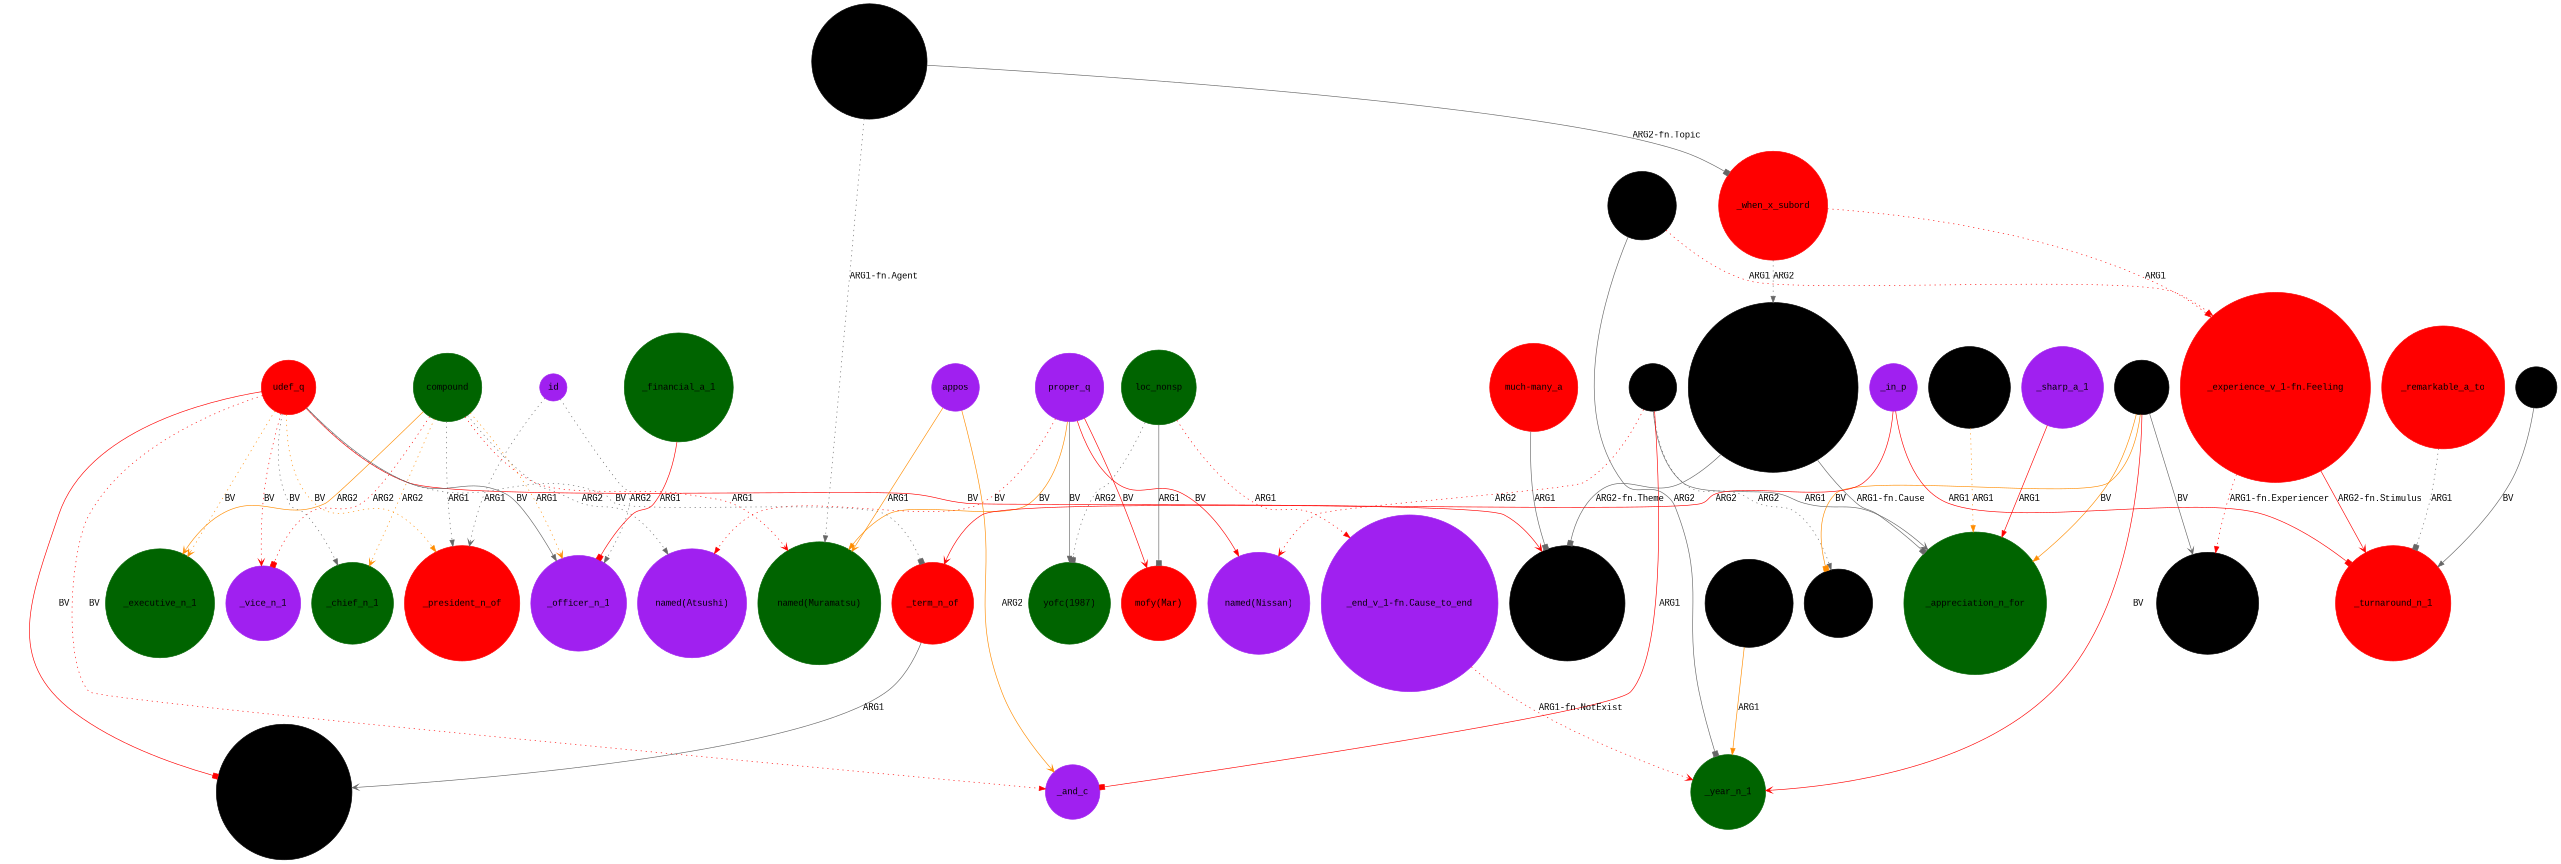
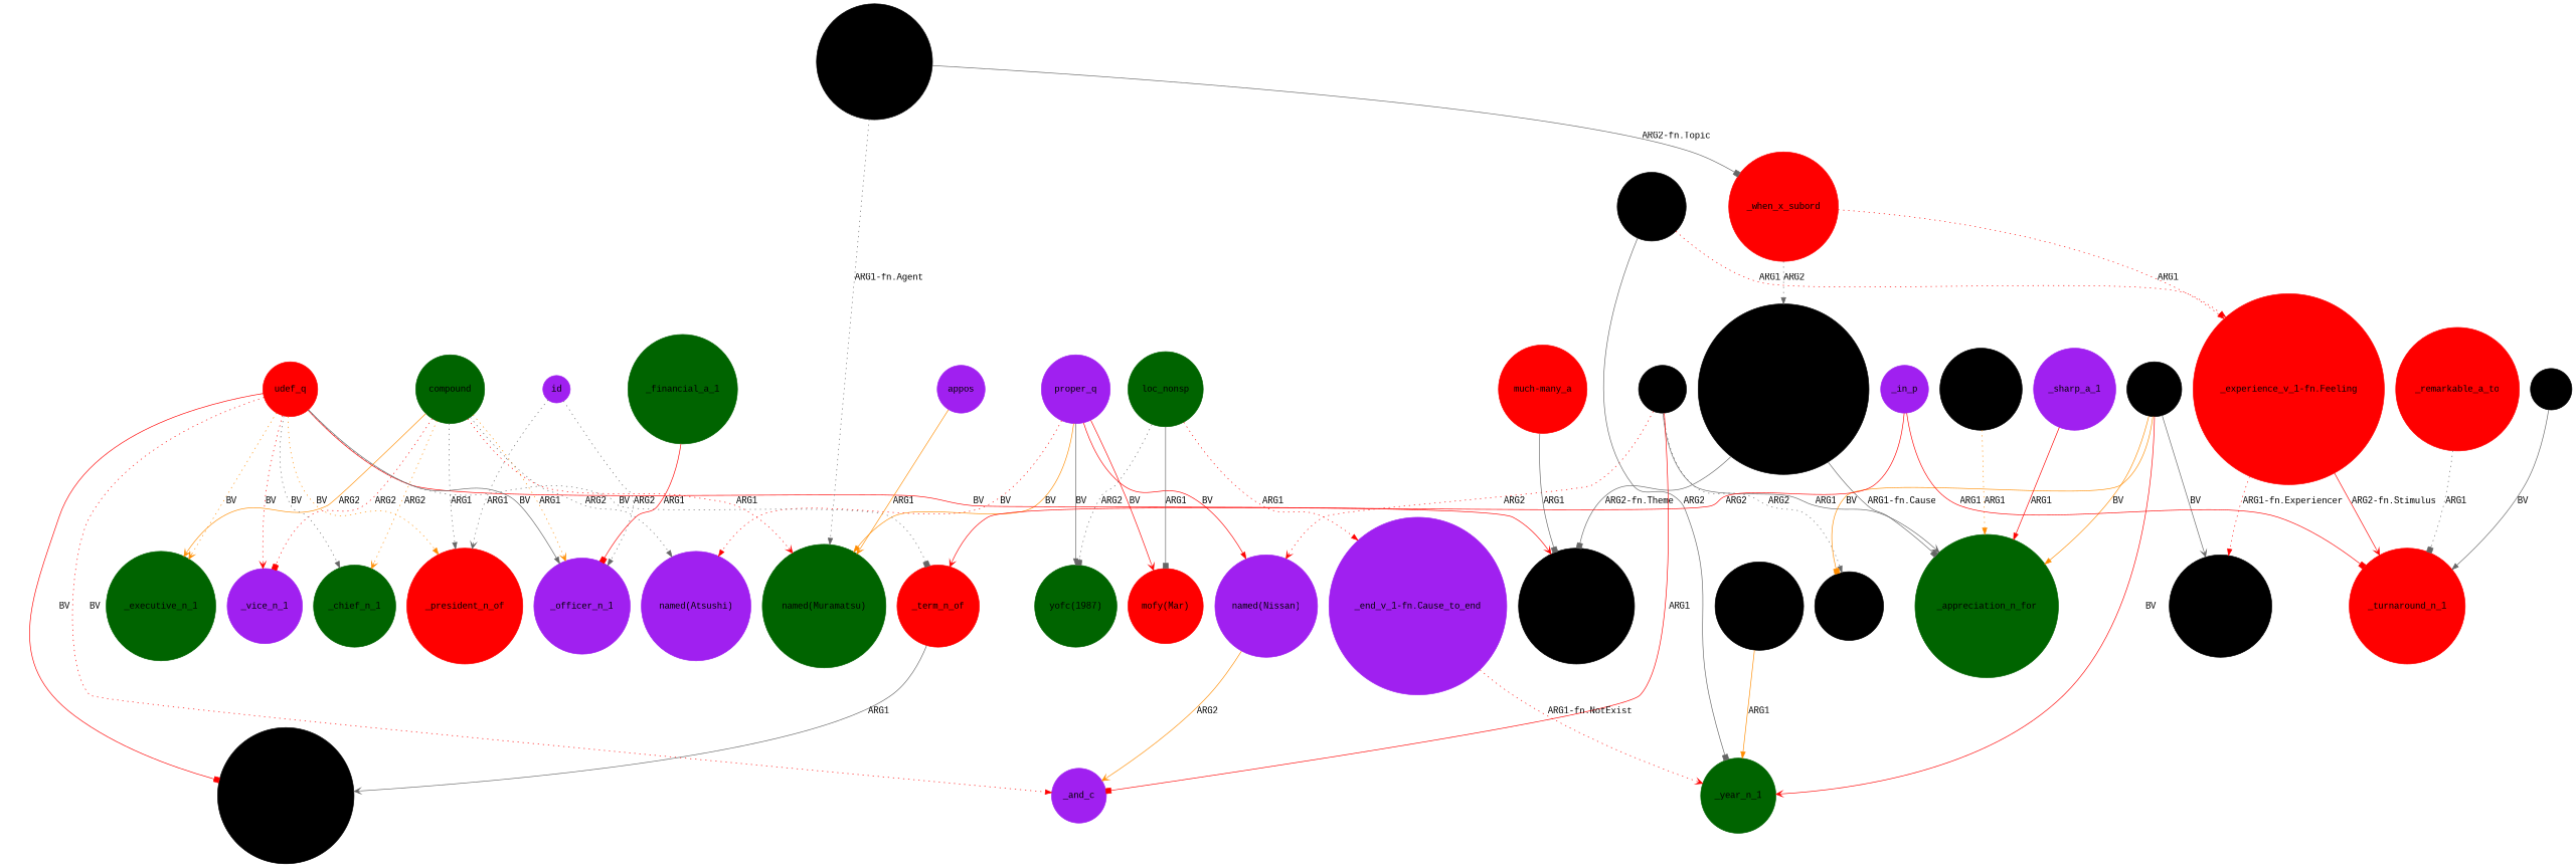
  digraph {
    fontname="Liberation Mono"
    node [color=black fontname="Liberation Mono" shape=circle style=filled]
    edge [arrowhead=normal color=gray40 fontname="Liberation Mono" style=solid]
    "_experience_v_1-fn.Feeling" [color=red]
    _company_n_of
    _turnaround_n_1 [color=red]
    "_cause_v_1-fn.Causation"
    _difficulty_n_1
    _appreciation_n_for [color=darkgreen]
    _of_p
    _yen_n_2
    "named(Nissan)" [color=purple]
    _and_c [color=purple]
    compound [color=darkgreen]
    _vice_n_1 [color=purple]
    "named(Muramatsu)" [color=darkgreen]
    _executive_n_1 [color=darkgreen]
    _president_n_of [color=red]
    _chief_n_1 [color=darkgreen]
    _officer_n_1 [color=purple]
    "named(Atsushi)" [color=purple]
    _the_q
    _year_n_1 [color=darkgreen]
    _rapid_a_1
    proper_q [color=purple]
    "mofy(Mar)" [color=red]
    "yofc(1987)" [color=darkgreen]
    udef_q [color=red]
    _term_n_of [color=red]
    _profitability_n_1
    loc_nonsp [color=darkgreen]
    "_end_v_1-fn.Cause_to_end" [color=purple]
    _since_p
    id [color=purple]
    _when_x_subord [color=red]
    _remarkable_a_to [color=red]
    _sharp_a_1 [color=purple]
    appos [color=purple]
    "_say_v_to-fn.IN"
    _in_p [color=purple]
    "much-many_a" [color=red]
    _a_q
    _fiscal_a_1
    _financial_a_1 [color=darkgreen]
    "_experience_v_1-fn.Feeling" -> _company_n_of [color=red label="ARG1-fn.Experiencer" style=dotted]
    "_experience_v_1-fn.Feeling" -> _turnaround_n_1 [arrowhead=vee color=red label="ARG2-fn.Stimulus"]
    "_cause_v_1-fn.Causation" -> _difficulty_n_1 [arrowhead=box label="ARG2-fn.Theme"]
    "_cause_v_1-fn.Causation" -> _appreciation_n_for [arrowhead=box label="ARG1-fn.Cause"]
    _of_p -> _appreciation_n_for [arrowhead=vee label=ARG1]
    _of_p -> _yen_n_2 [label=ARG2 style=dotted]
    _of_p -> "named(Nissan)" [arrowhead=vee color=red label=ARG2 style=dotted]
    _of_p -> _and_c [arrowhead=box color=red label=ARG1]
    compound -> _vice_n_1 [arrowhead=box color=red label=ARG2 style=dotted]
    compound -> "named(Muramatsu)" [arrowhead=vee color=red label=ARG1 style=dotted]
    compound -> _executive_n_1 [arrowhead=vee color=darkorange label=ARG2]
    compound -> _president_n_of [label=ARG1 style=dotted]
    compound -> _chief_n_1 [arrowhead=vee color=darkorange label=ARG2 style=dotted]
    compound -> _officer_n_1 [arrowhead=vee color=darkorange label=ARG1 style=dotted]
    compound -> "named(Atsushi)" [label=ARG2 style=dotted]
    _the_q -> _company_n_of [arrowhead=vee label=BV]
    _the_q -> _appreciation_n_for [color=darkorange label=BV]
    _the_q -> _yen_n_2 [arrowhead=box color=darkorange label=BV]
    _the_q -> _year_n_1 [arrowhead=vee color=red label=BV]
    _rapid_a_1 -> _appreciation_n_for [color=darkorange label=ARG1 style=dotted]
    proper_q -> "named(Nissan)" [color=red label=BV]
    proper_q -> "named(Muramatsu)" [color=darkorange label=BV]
    proper_q -> "named(Atsushi)" [color=red label=BV style=dotted]
    proper_q -> "mofy(Mar)" [arrowhead=vee color=red label=BV]
    proper_q -> "yofc(1987)" [label=BV]
    udef_q -> _difficulty_n_1 [arrowhead=vee color=red label=BV]
    udef_q -> _and_c [color=red label=BV style=dotted]
    udef_q -> _vice_n_1 [arrowhead=vee color=red label=BV style=dotted]
    udef_q -> _executive_n_1 [arrowhead=vee color=darkorange label=BV style=dotted]
    udef_q -> _president_n_of [color=darkorange label=BV style=dotted]
    udef_q -> _chief_n_1 [label=BV style=dotted]
    udef_q -> _officer_n_1 [label=BV]
    udef_q -> _term_n_of [arrowhead=box label=BV style=dotted]
    udef_q -> _profitability_n_1 [arrowhead=box color=red label=BV]
    _term_n_of -> _profitability_n_1 [arrowhead=vee label=ARG1]
    loc_nonsp -> "mofy(Mar)" [arrowhead=box label=ARG1]
    loc_nonsp -> "yofc(1987)" [arrowhead=box label=ARG2 style=dotted]
    loc_nonsp -> "_end_v_1-fn.Cause_to_end" [color=red label=ARG1 style=dotted]
    "_end_v_1-fn.Cause_to_end" -> _year_n_1 [arrowhead=vee color=red label="ARG1-fn.NotExist" style=dotted]
    _since_p -> "_experience_v_1-fn.Feeling" [color=red label=ARG1 style=dotted]
    _since_p -> _year_n_1 [arrowhead=box label=ARG2]
    id -> _president_n_of [arrowhead=vee label=ARG1 style=dotted]
    id -> _officer_n_1 [label=ARG2 style=dotted]
    _when_x_subord -> "_experience_v_1-fn.Feeling" [color=red label=ARG1 style=dotted]
    _when_x_subord -> "_cause_v_1-fn.Causation" [label=ARG2 style=dotted]
    _remarkable_a_to -> _turnaround_n_1 [arrowhead=box label=ARG1 style=dotted]
    _sharp_a_1 -> _appreciation_n_for [color=red label=ARG1]
-   appos -> _and_c [arrowhead=vee color=darkorange label=ARG2]
+   "named(Nissan)" -> _and_c [arrowhead=vee color=darkorange label=ARG2]
    appos -> "named(Muramatsu)" [arrowhead=vee color=darkorange label=ARG1]
    "_say_v_to-fn.IN" -> "named(Muramatsu)" [label="ARG1-fn.Agent" style=dotted]
    "_say_v_to-fn.IN" -> _when_x_subord [arrowhead=box label="ARG2-fn.Topic"]
    _in_p -> _turnaround_n_1 [arrowhead=box color=red label=ARG1]
    _in_p -> _term_n_of [arrowhead=vee color=red label=ARG2]
    "much-many_a" -> _difficulty_n_1 [arrowhead=box label=ARG1]
    _a_q -> _turnaround_n_1 [label=BV]
    _fiscal_a_1 -> _year_n_1 [color=darkorange label=ARG1]
    _financial_a_1 -> _officer_n_1 [arrowhead=box color=red label=ARG1]
  }
